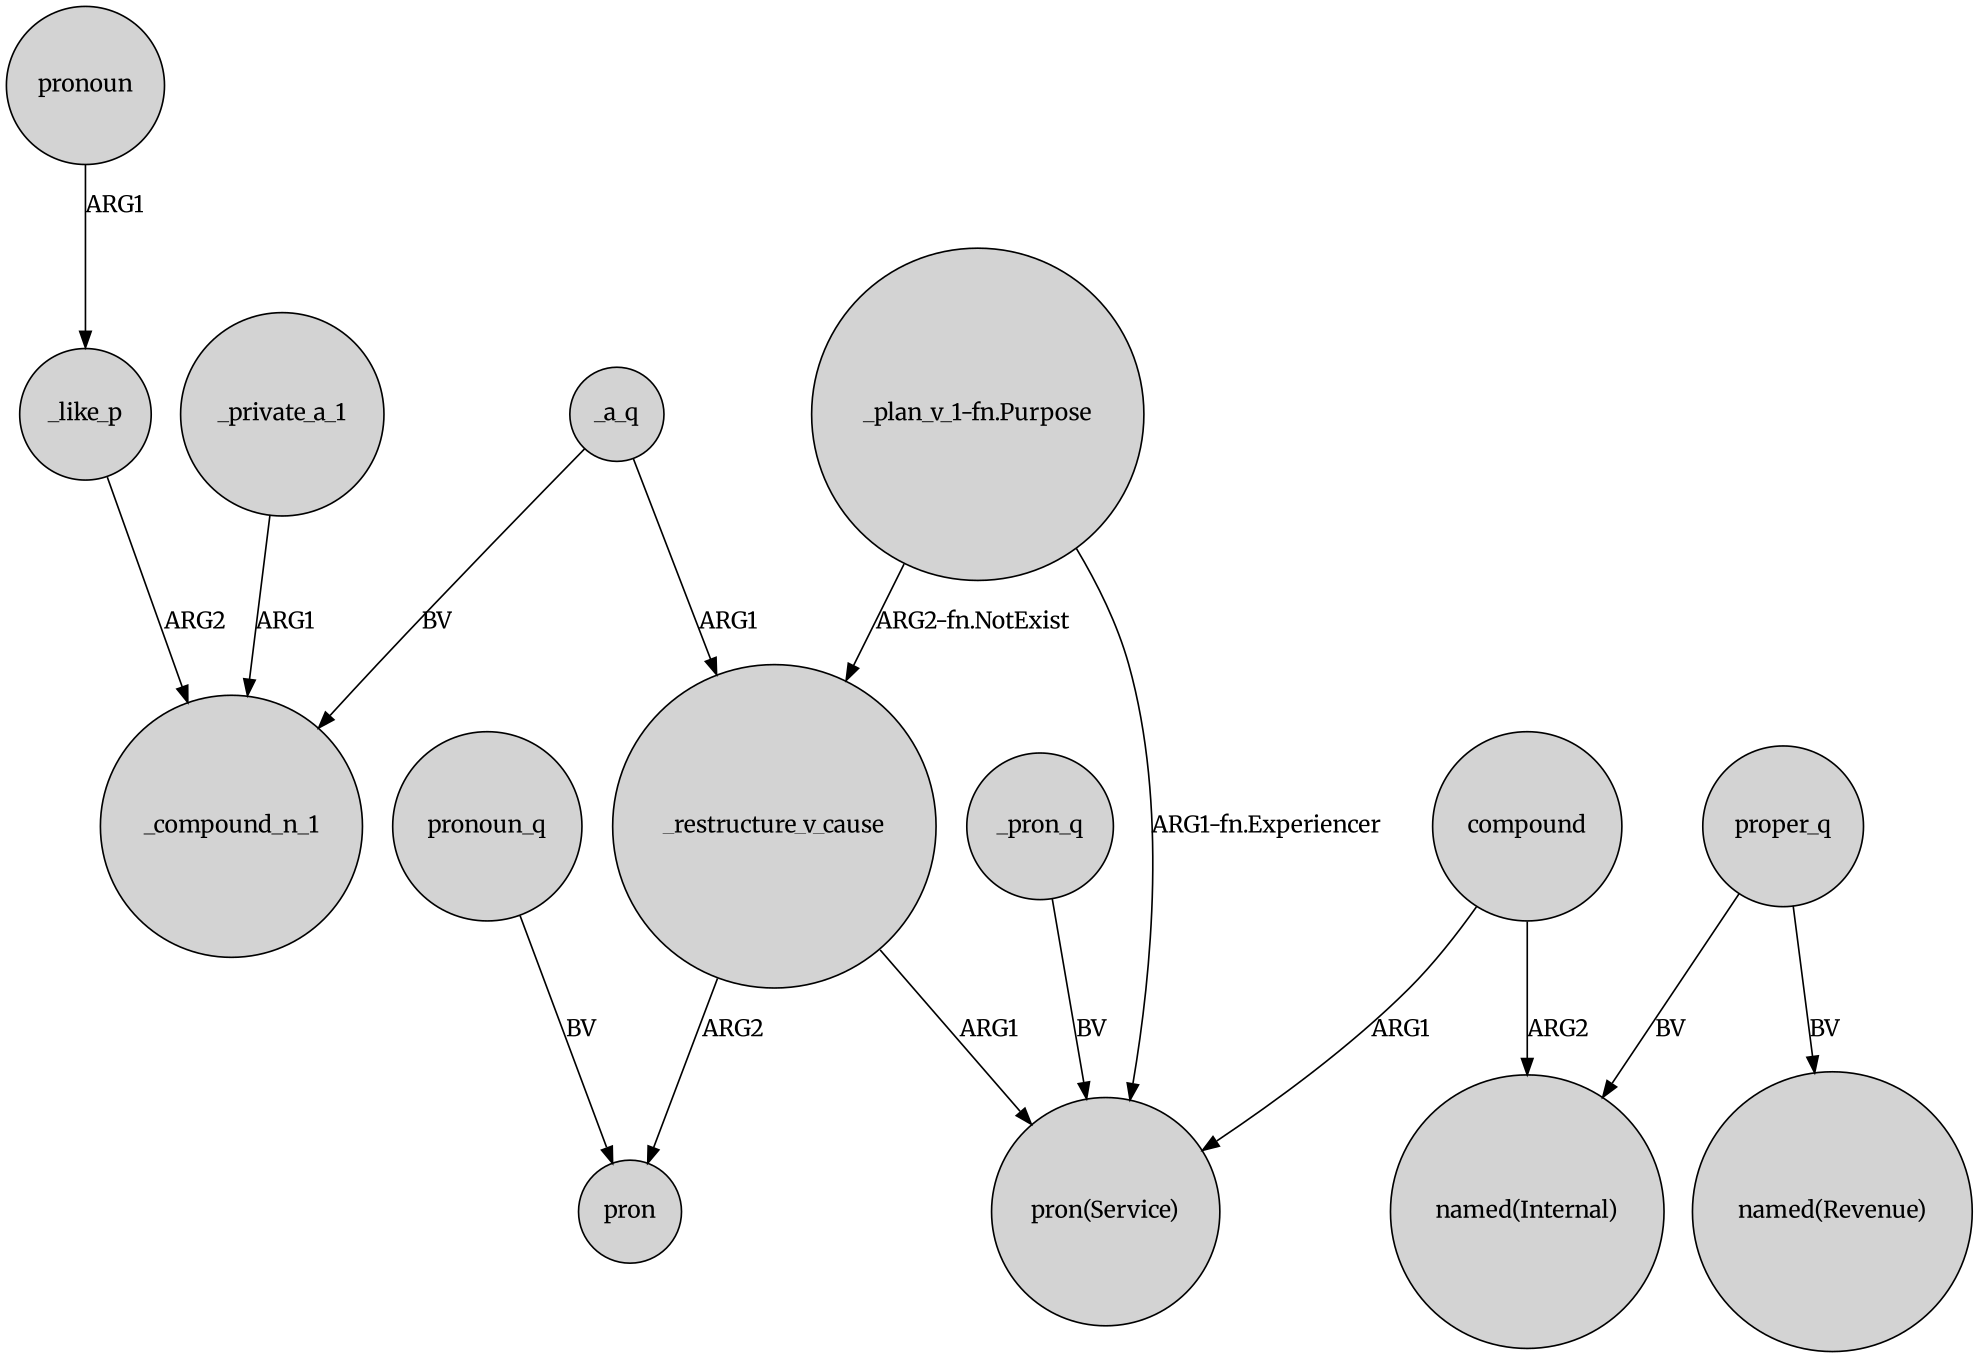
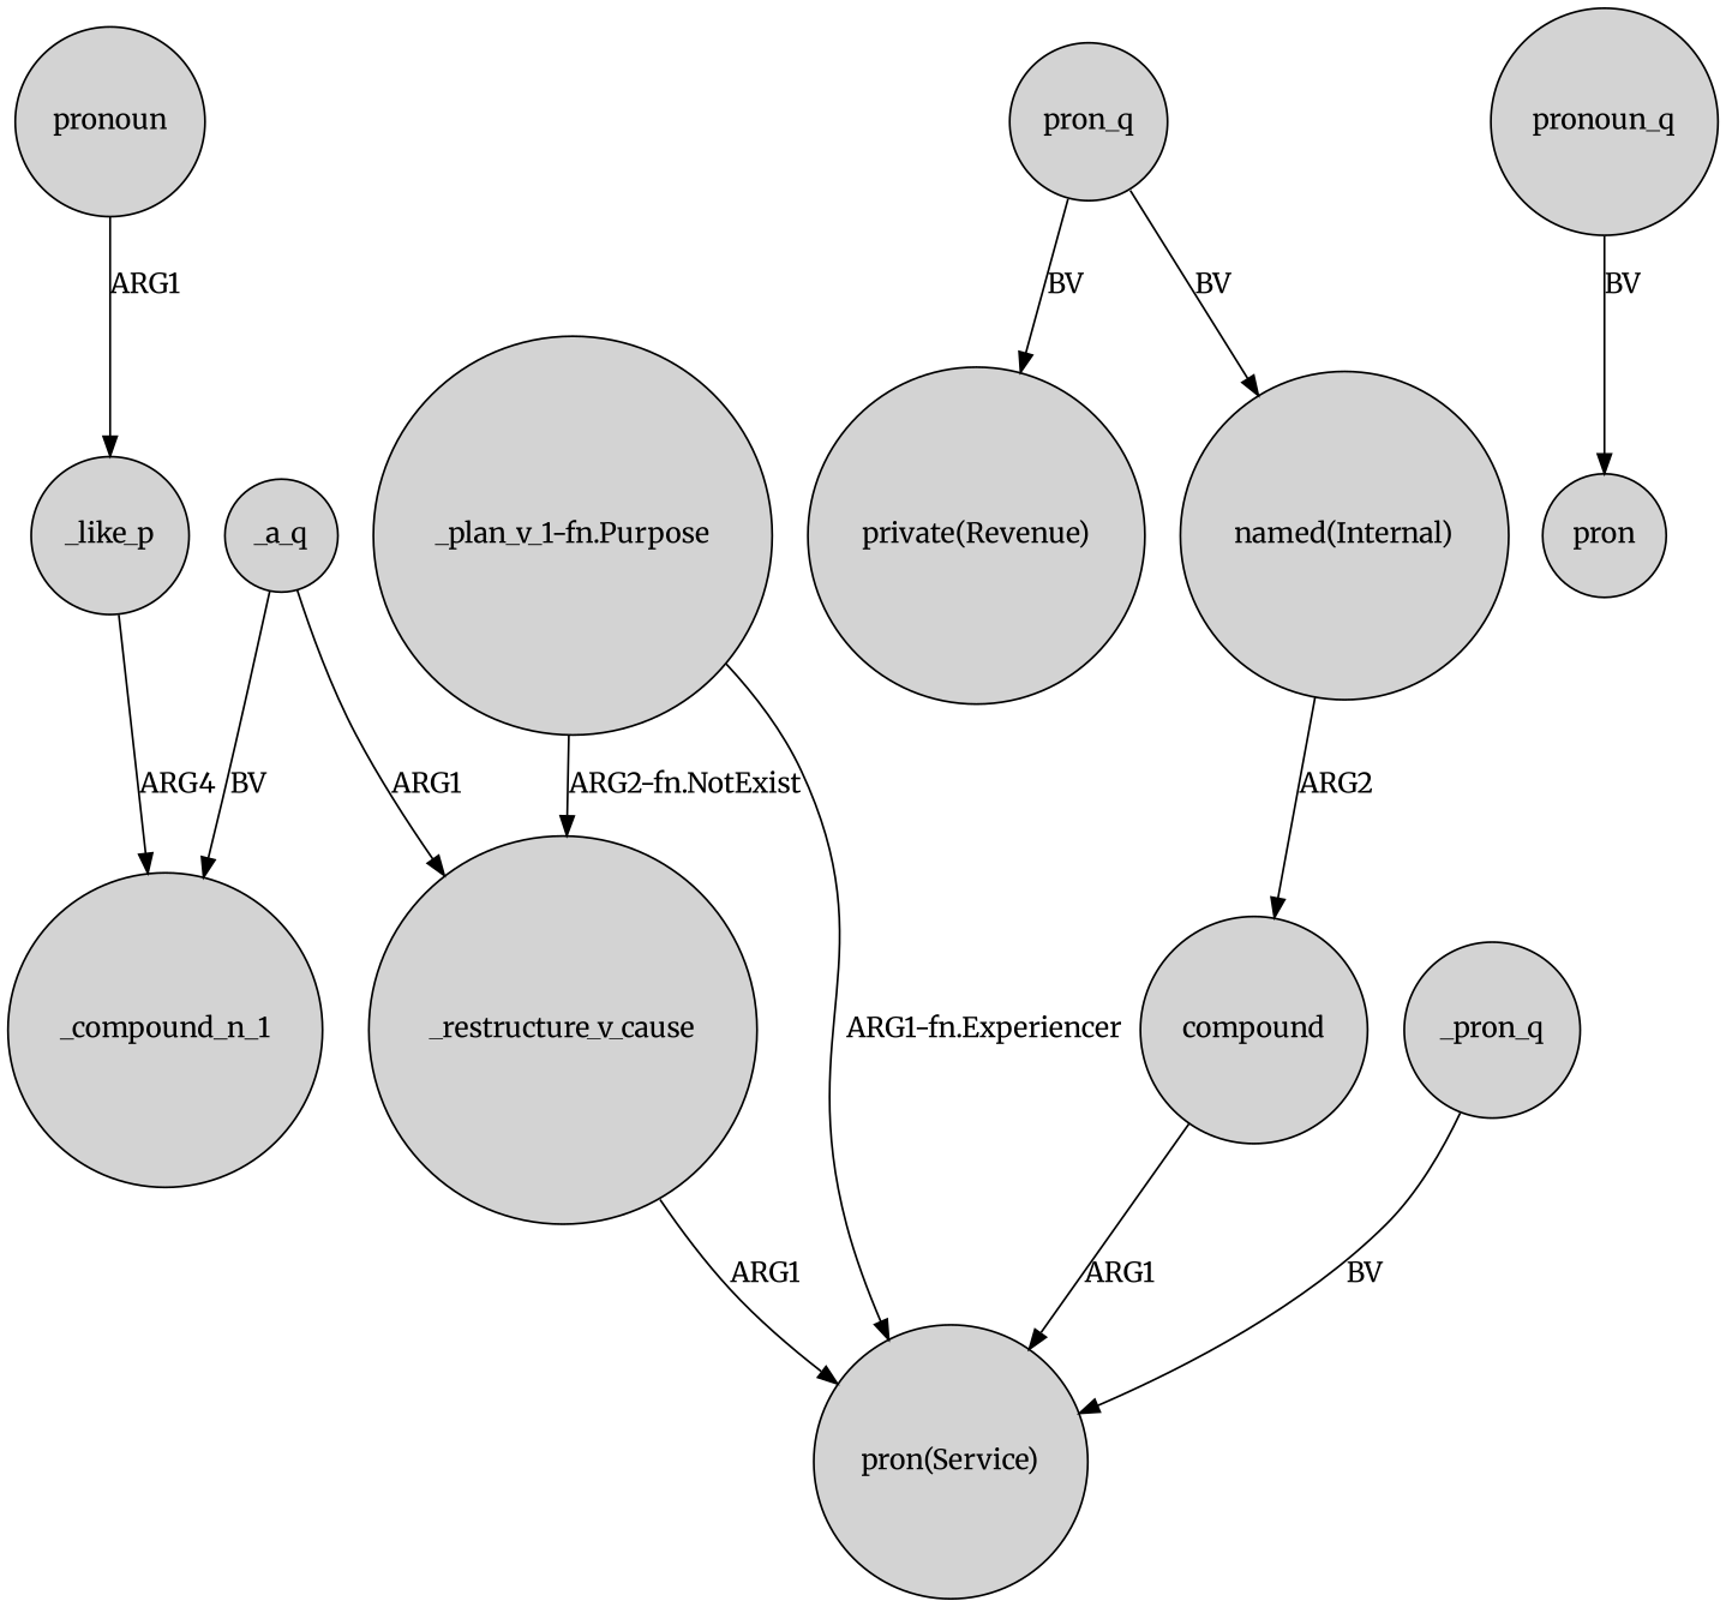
  digraph {
    fontname=Merriweather
    node [fontname=Merriweather shape=circle style=filled]
    edge [fontname=Merriweather]
    n1 [label=_compound_n_1]
    _like_p
    _restructure_v_cause
    pron
    n5 [label="pron(Service)"]
-   proper_q
-   "named(Revenue)"
+   proper_q [label=pron_q]
+   "named(Revenue)" [label="private(Revenue)"]
    "named(Internal)"
    _a_q
    "_plan_v_1-fn.Purpose"
    compound
-   _private_a_1
    n13 [label=_pron_q]
    n14 [label=pronoun]
    pronoun_q
-   _like_p -> n1 [label=ARG2]
-   _restructure_v_cause -> pron [label=ARG2]
+   _like_p -> n1 [label=ARG4]
    _restructure_v_cause -> n5 [label=ARG1]
    proper_q -> "named(Revenue)" [label=BV]
    proper_q -> "named(Internal)" [label=BV]
    _a_q -> n1 [label=BV]
    _a_q -> _restructure_v_cause [label=ARG1]
    "_plan_v_1-fn.Purpose" -> _restructure_v_cause [label="ARG2-fn.NotExist"]
    "_plan_v_1-fn.Purpose" -> n5 [label="ARG1-fn.Experiencer"]
    compound -> n5 [label=ARG1]
-   compound -> "named(Internal)" [label=ARG2]
-   _private_a_1 -> n1 [label=ARG1]
+   "named(Internal)" -> compound [label=ARG2]
    n13 -> n5 [label=BV]
    n14 -> _like_p [label=ARG1]
    pronoun_q -> pron [label=BV]
  }
